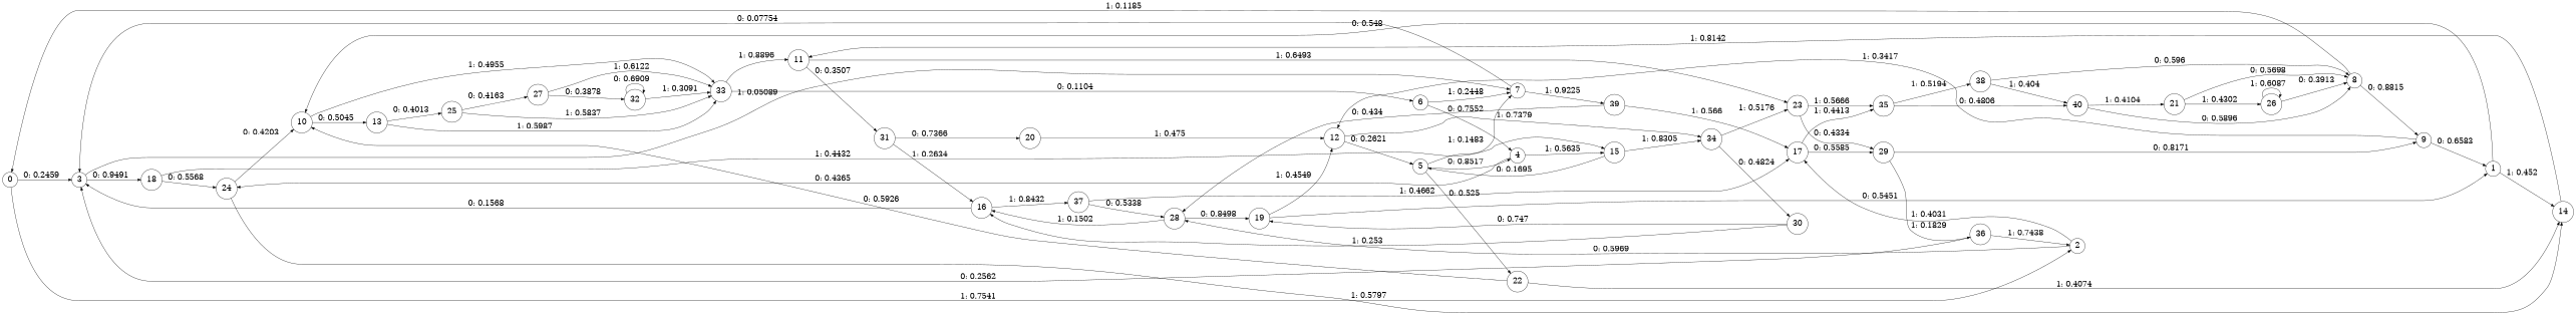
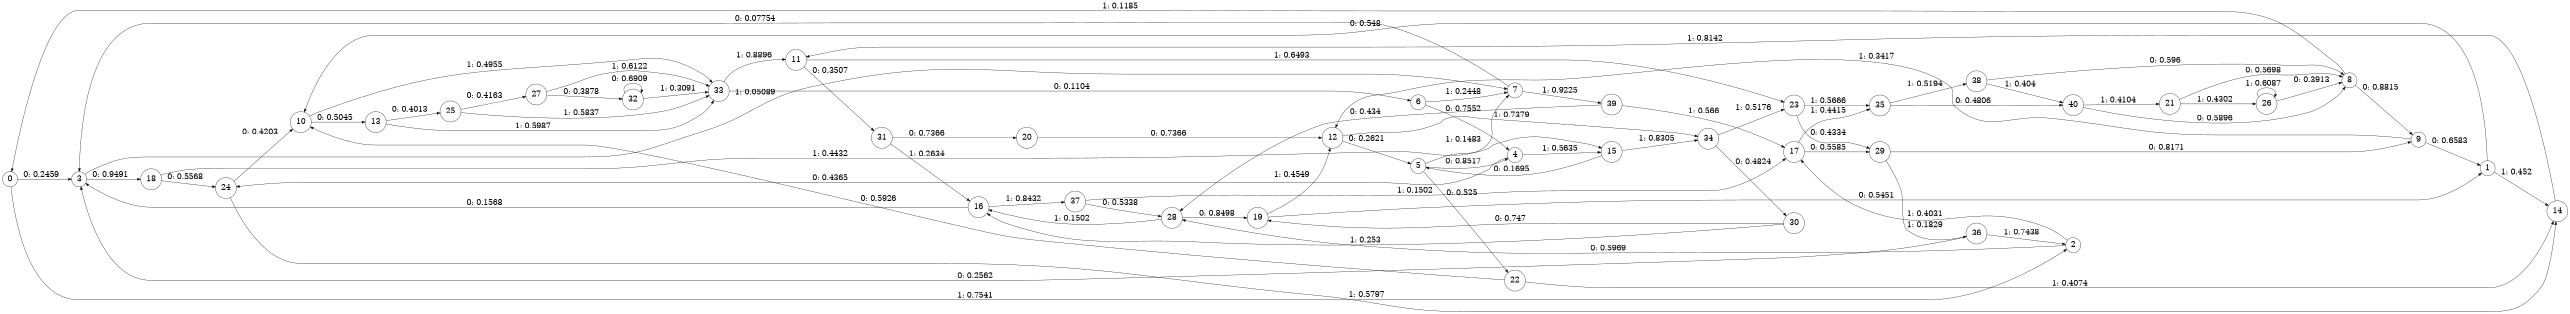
  digraph {
    rankdir=LR
    node [fontsize=24 shape=circle]
    edge [fontsize=24]
    0
    3
    2
    18
    7
    28
    17
    24
    15
    39
    16
    19
    29
    35
    1
    10
    14
    13
    33
    11
    25
    6
    4
    31
    23
    37
    12
    9
    36
    38
    40
    5
    34
    22
    30
    8
    27
    20
    32
    21
    26
    0 -> 3 [label="0: 0.2459   "]
    0 -> 2 [label="1: 0.7541   "]
    3 -> 18 [label="0: 0.9491   "]
    3 -> 7 [label="1: 0.05089  "]
    2 -> 28 [label="0: 0.5969   "]
    2 -> 17 [label="1: 0.4031   "]
    18 -> 24 [label="0: 0.5568   "]
    18 -> 15 [label="1: 0.4432   "]
    7 -> 3 [label="0: 0.07754  "]
    7 -> 39 [label="1: 0.9225   "]
    28 -> 16 [label="1: 0.1502   "]
    28 -> 19 [label="0: 0.8498   "]
    17 -> 29 [label="0: 0.5585   "]
-   17 -> 35 [label="1: 0.4413   "]
+   17 -> 35 [label="1: 0.4415   "]
    24 -> 10 [label="0: 0.4203   "]
    24 -> 14 [label="1: 0.5797   "]
    15 -> 5 [label="0: 0.1695   "]
    15 -> 34 [label="1: 0.8305   "]
    39 -> 28 [label="0: 0.434    "]
    39 -> 17 [label="1: 0.566    "]
    16 -> 3 [label="0: 0.1568   "]
    16 -> 37 [label="1: 0.8432   "]
    19 -> 1 [label="0: 0.5451   "]
    19 -> 12 [label="1: 0.4549   "]
    29 -> 9 [label="0: 0.8171   "]
    29 -> 36 [label="1: 0.1829   "]
    35 -> 38 [label="1: 0.5194   "]
    35 -> 40 [label="0: 0.4806   "]
    1 -> 10 [label="0: 0.548    "]
    1 -> 14 [label="1: 0.452    "]
    10 -> 13 [label="0: 0.5045   "]
    10 -> 33 [label="1: 0.4955   "]
    14 -> 11 [label="1: 0.8142   "]
    13 -> 33 [label="1: 0.5987   "]
    13 -> 25 [label="0: 0.4013   "]
    33 -> 11 [label="1: 0.8896   "]
    33 -> 6 [label="0: 0.1104   "]
    11 -> 31 [label="0: 0.3507   "]
    11 -> 23 [label="1: 0.6493   "]
    25 -> 33 [label="1: 0.5837   "]
    25 -> 27 [label="0: 0.4163   "]
    6 -> 7 [label="1: 0.2448   "]
    6 -> 4 [label="0: 0.7552   "]
    4 -> 24 [label="0: 0.4365   "]
    4 -> 15 [label="1: 0.5635   "]
    31 -> 16 [label="1: 0.2634   "]
    31 -> 20 [label="0: 0.7366   "]
    23 -> 29 [label="0: 0.4334   "]
    23 -> 35 [label="1: 0.5666   "]
    37 -> 28 [label="0: 0.5338   "]
-   37 -> 17 [label="1: 0.4662   "]
+   37 -> 17 [label="1: 0.1502   "]
    12 -> 5 [label="0: 0.2621   "]
    12 -> 34 [label="1: 0.7379   "]
    9 -> 1 [label="0: 0.6583   "]
    9 -> 12 [label="1: 0.3417   "]
    36 -> 3 [label="0: 0.2562   "]
    36 -> 2 [label="1: 0.7438   "]
    38 -> 40 [label="1: 0.404    "]
    38 -> 8 [label="0: 0.596    "]
    40 -> 8 [label="0: 0.5896   "]
    40 -> 21 [label="1: 0.4104   "]
    5 -> 7 [label="1: 0.1483   "]
    5 -> 4 [label="0: 0.8517   "]
    5 -> 22 [label="0: 0.525    "]
    34 -> 23 [label="1: 0.5176   "]
    34 -> 30 [label="0: 0.4824   "]
    22 -> 10 [label="0: 0.5926   "]
    22 -> 14 [label="1: 0.4074   "]
    30 -> 16 [label="1: 0.253    "]
    30 -> 19 [label="0: 0.747    "]
    8 -> 0 [label="1: 0.1185   "]
    8 -> 9 [label="0: 0.8815   "]
    27 -> 33 [label="1: 0.6122   "]
    27 -> 32 [label="0: 0.3878   "]
-   20 -> 12 [label="1: 0.475    "]
+   20 -> 12 [label="0: 0.7366   "]
    32 -> 33 [label="1: 0.3091   "]
    32 -> 32 [label="0: 0.6909   "]
    21 -> 8 [label="0: 0.5698   "]
    21 -> 26 [label="1: 0.4302   "]
    26 -> 8 [label="0: 0.3913   "]
    26 -> 26 [label="1: 0.6087   "]
  }
